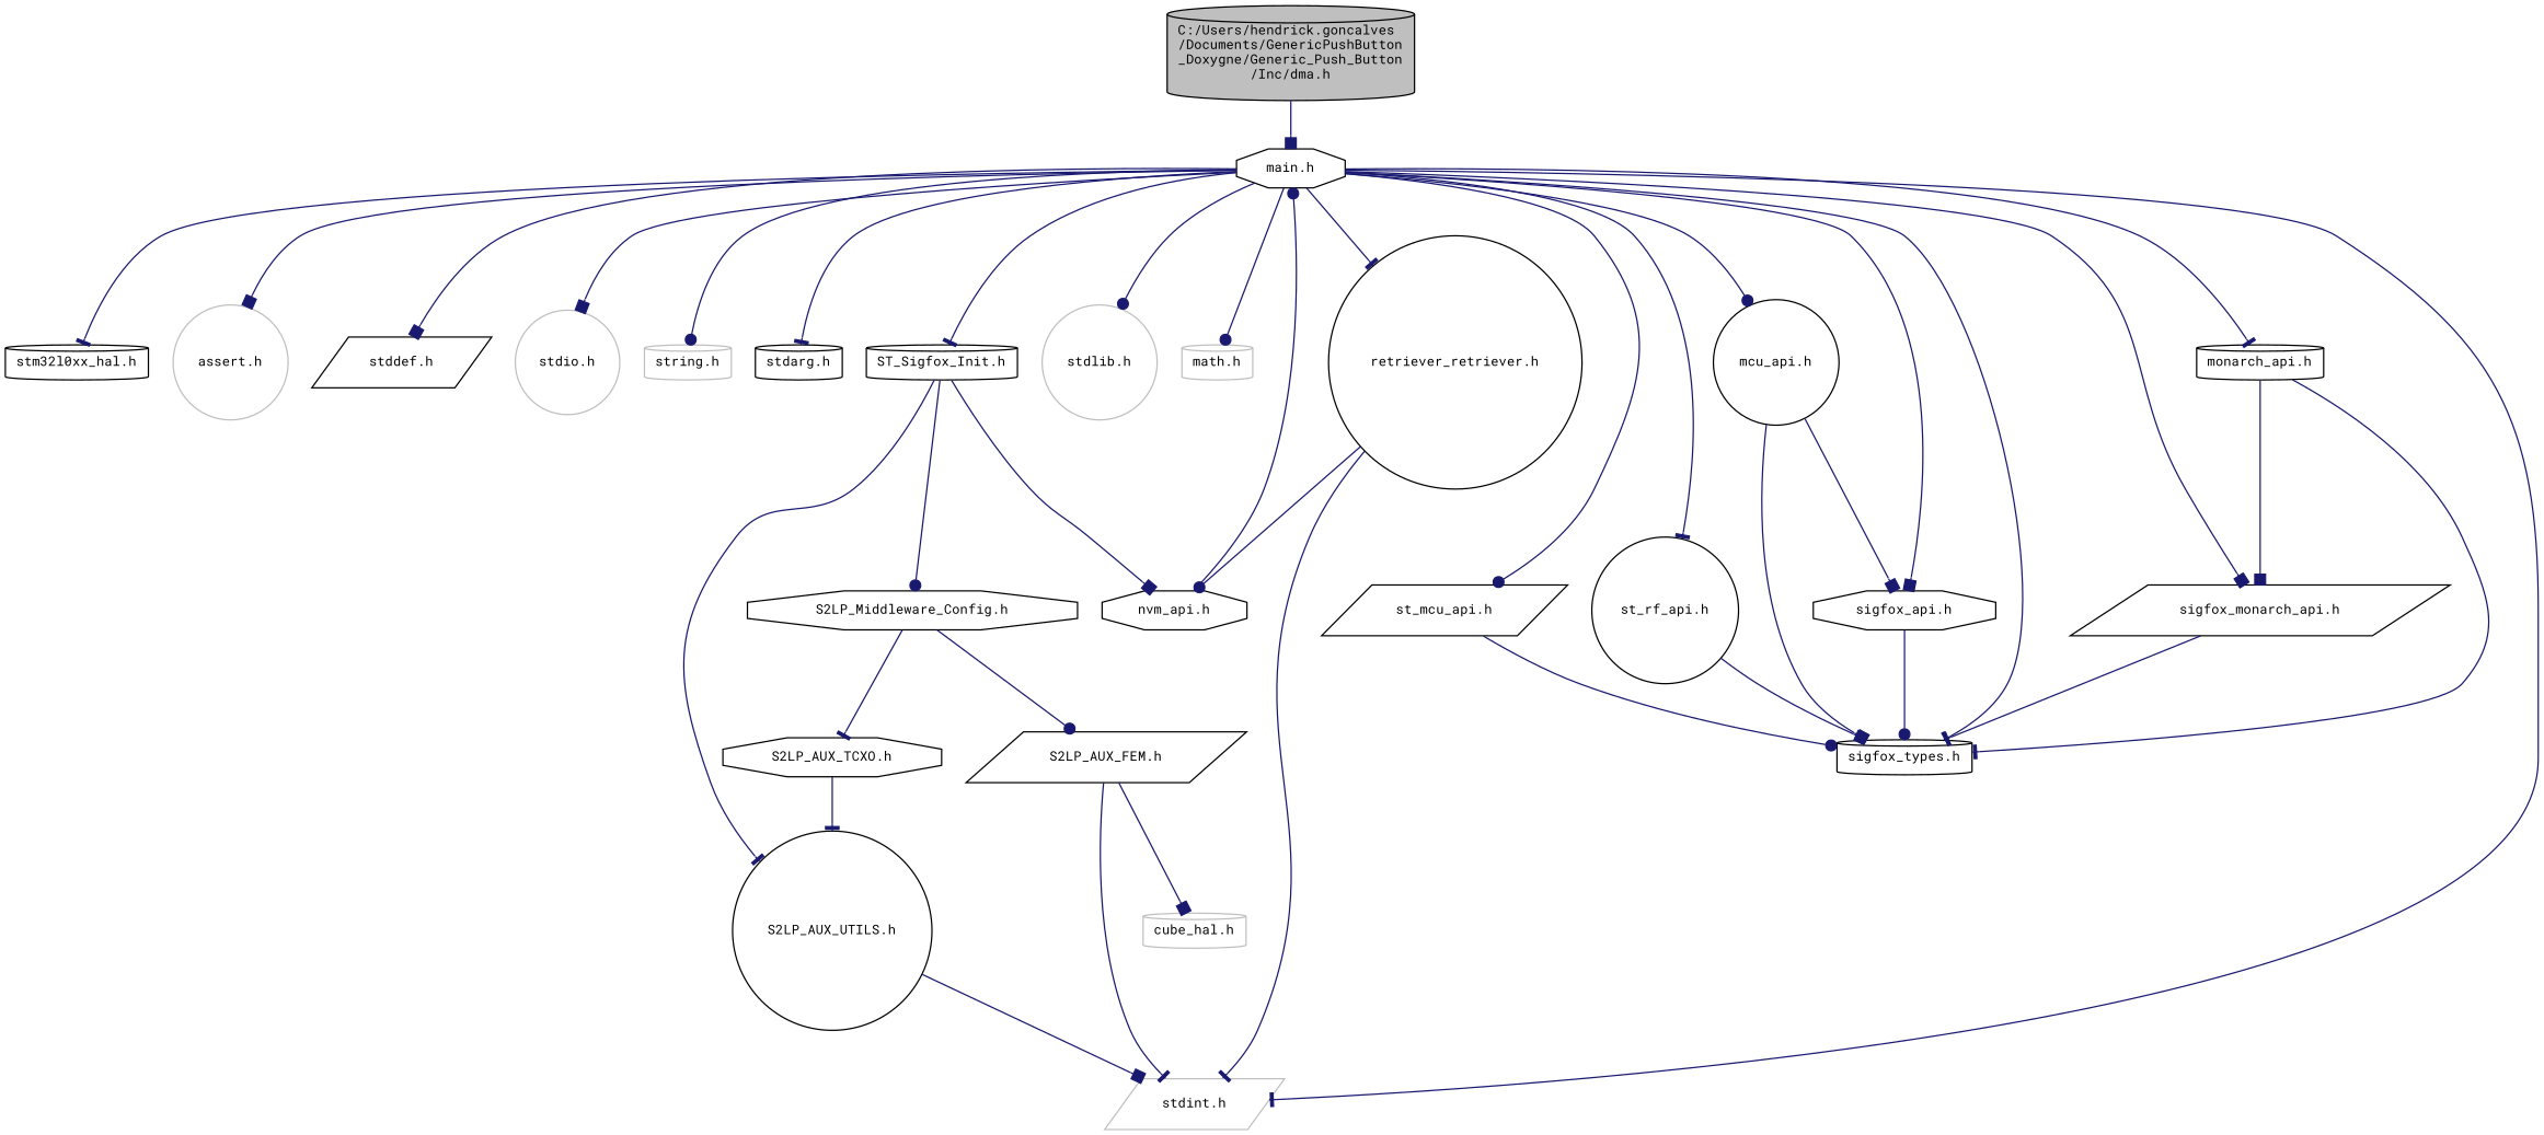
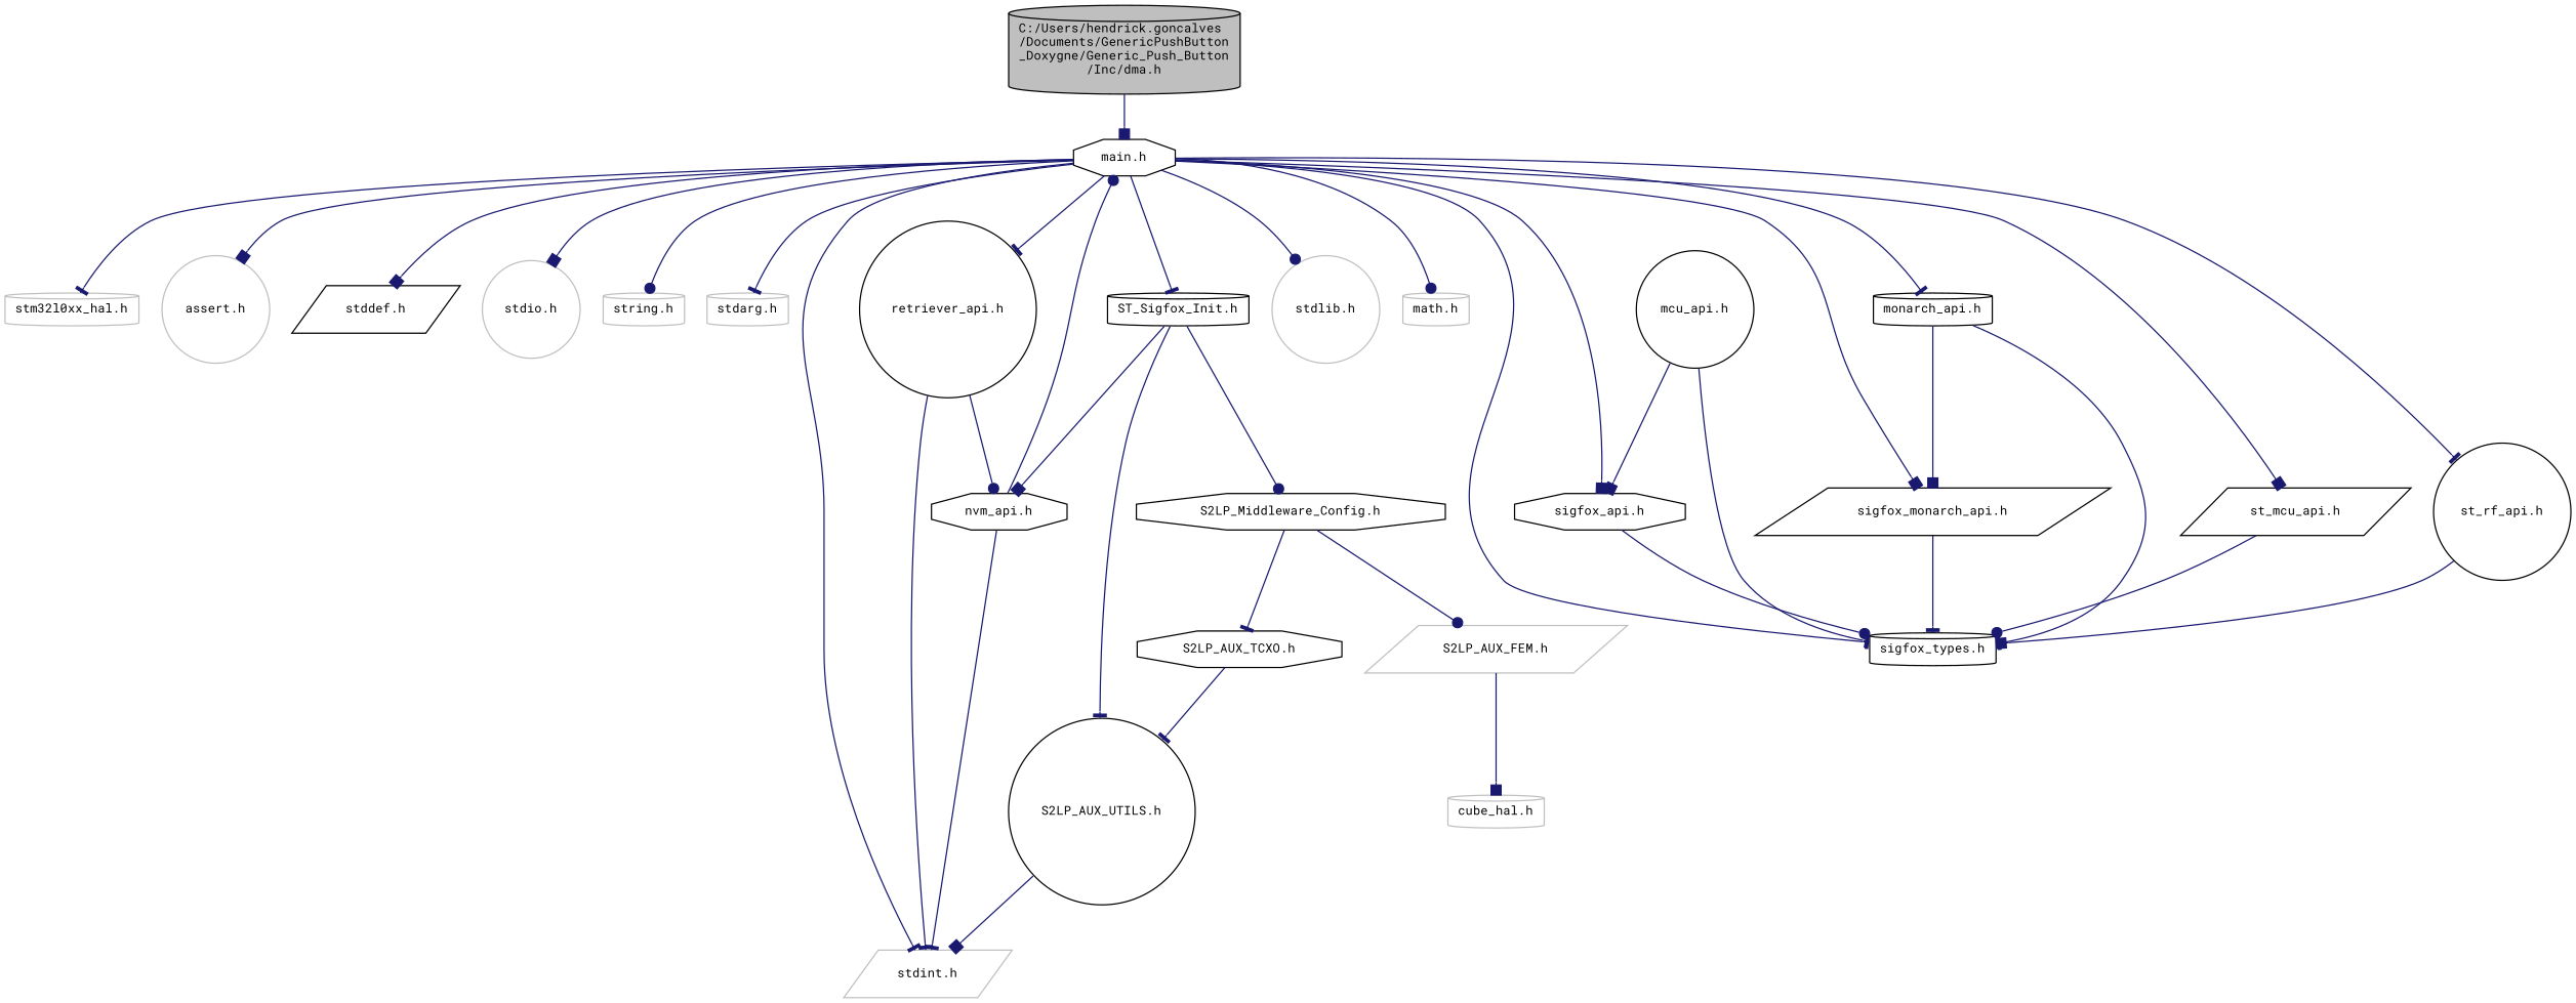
  digraph {
    fontname="Roboto Mono"
    node [color=black fillcolor=white fontname="Roboto Mono" fontsize=10 shape=cylinder style=filled]
    edge [arrowhead=tee color=midnightblue fontname="Roboto Mono" fontsize=10 labelfontname=Helvetica labelfontsize=10 style=solid]
    n1 [fillcolor=grey75 fontcolor=black height=0.2 label="C:/Users/hendrick.goncalves\l/Documents/GenericPushButton\l_Doxygne/Generic_Push_Button\l/Inc/dma.h" width=0.4]
    n2 [height=0.2 label="main.h" shape=octagon width=0.4]
-   n3 [height=0.2 label="stm32l0xx_hal.h" width=0.4]
+   n3 [color=grey75 height=0.2 label="stm32l0xx_hal.h" width=0.4]
    n4 [color=grey75 height=0.2 label="assert.h" shape=circle width=0.4]
    n5 [height=0.2 label="stddef.h" shape=parallelogram width=0.4]
    n6 [color=grey75 height=0.2 label="stdio.h" shape=circle width=0.4]
    n7 [color=grey75 height=0.2 label="string.h" width=0.4]
-   n8 [height=0.2 label="stdarg.h" width=0.4]
+   n8 [color=grey75 height=0.2 label="stdarg.h" width=0.4]
    n9 [color=grey75 height=0.2 label="stdint.h" shape=parallelogram width=0.4]
    n10 [color=grey75 height=0.2 label="stdlib.h" shape=circle width=0.4]
    n11 [color=grey75 height=0.2 label="math.h" width=0.4]
    n12 [height=0.2 label="ST_Sigfox_Init.h" width=0.4]
    n13 [height=0.2 label="sigfox_types.h" width=0.4]
    n14 [height=0.2 label="sigfox_api.h" shape=octagon width=0.4]
    n15 [height=0.2 label="sigfox_monarch_api.h" shape=parallelogram width=0.4]
    n16 [height=0.2 label="monarch_api.h" width=0.4]
-   n17 [height=0.2 label="retriever_retriever.h" shape=circle width=0.4]
+   n17 [height=0.2 label="retriever_api.h" shape=circle width=0.4]
    n18 [height=0.2 label="mcu_api.h" shape=circle width=0.4]
    n19 [height=0.2 label="st_mcu_api.h" shape=parallelogram width=0.4]
    n20 [height=0.2 label="st_rf_api.h" shape=circle width=0.4]
    n21 [height=0.2 label="nvm_api.h" shape=octagon width=0.4]
    n22 [height=0.2 label="S2LP_AUX_UTILS.h" shape=circle width=0.4]
    n23 [height=0.2 label="S2LP_Middleware_Config.h" shape=octagon width=0.4]
-   n24 [height=0.2 label="S2LP_AUX_FEM.h" shape=parallelogram width=0.4]
+   n24 [color=grey75 height=0.2 label="S2LP_AUX_FEM.h" shape=parallelogram width=0.4]
    n25 [height=0.2 label="S2LP_AUX_TCXO.h" shape=octagon width=0.4]
    n26 [color=grey75 height=0.2 label="cube_hal.h" width=0.4]
    n1 -> n2 [arrowhead=box]
    n2 -> n3
    n2 -> n4 [arrowhead=box]
    n2 -> n5 [arrowhead=box]
    n2 -> n6 [arrowhead=box]
    n2 -> n7 [arrowhead=dot]
    n2 -> n8
    n2 -> n9
    n2 -> n10 [arrowhead=dot]
    n2 -> n11 [arrowhead=dot]
    n2 -> n12
    n2 -> n13
    n2 -> n14 [arrowhead=box]
    n2 -> n15 [arrowhead=box]
    n2 -> n16
    n2 -> n17
-   n2 -> n18 [arrowhead=dot]
-   n2 -> n19 [arrowhead=dot]
+   n2 -> n19 [arrowhead=box]
    n2 -> n20
    n12 -> n21 [arrowhead=box]
    n12 -> n22
    n12 -> n23 [arrowhead=dot]
    n14 -> n13 [arrowhead=dot]
    n15 -> n13
    n16 -> n13
    n16 -> n15 [arrowhead=box]
    n17 -> n9
    n17 -> n21 [arrowhead=dot]
-   n18 -> n13 [arrowhead=box]
+   n18 -> n13
    n18 -> n14 [arrowhead=box]
    n19 -> n13 [arrowhead=dot]
    n20 -> n13 [arrowhead=box]
    n21 -> n2 [arrowhead=dot]
-   n24 -> n9
+   n21 -> n9
    n22 -> n9 [arrowhead=box]
    n23 -> n24 [arrowhead=dot]
    n23 -> n25
    n24 -> n26 [arrowhead=box]
    n25 -> n22
  }
